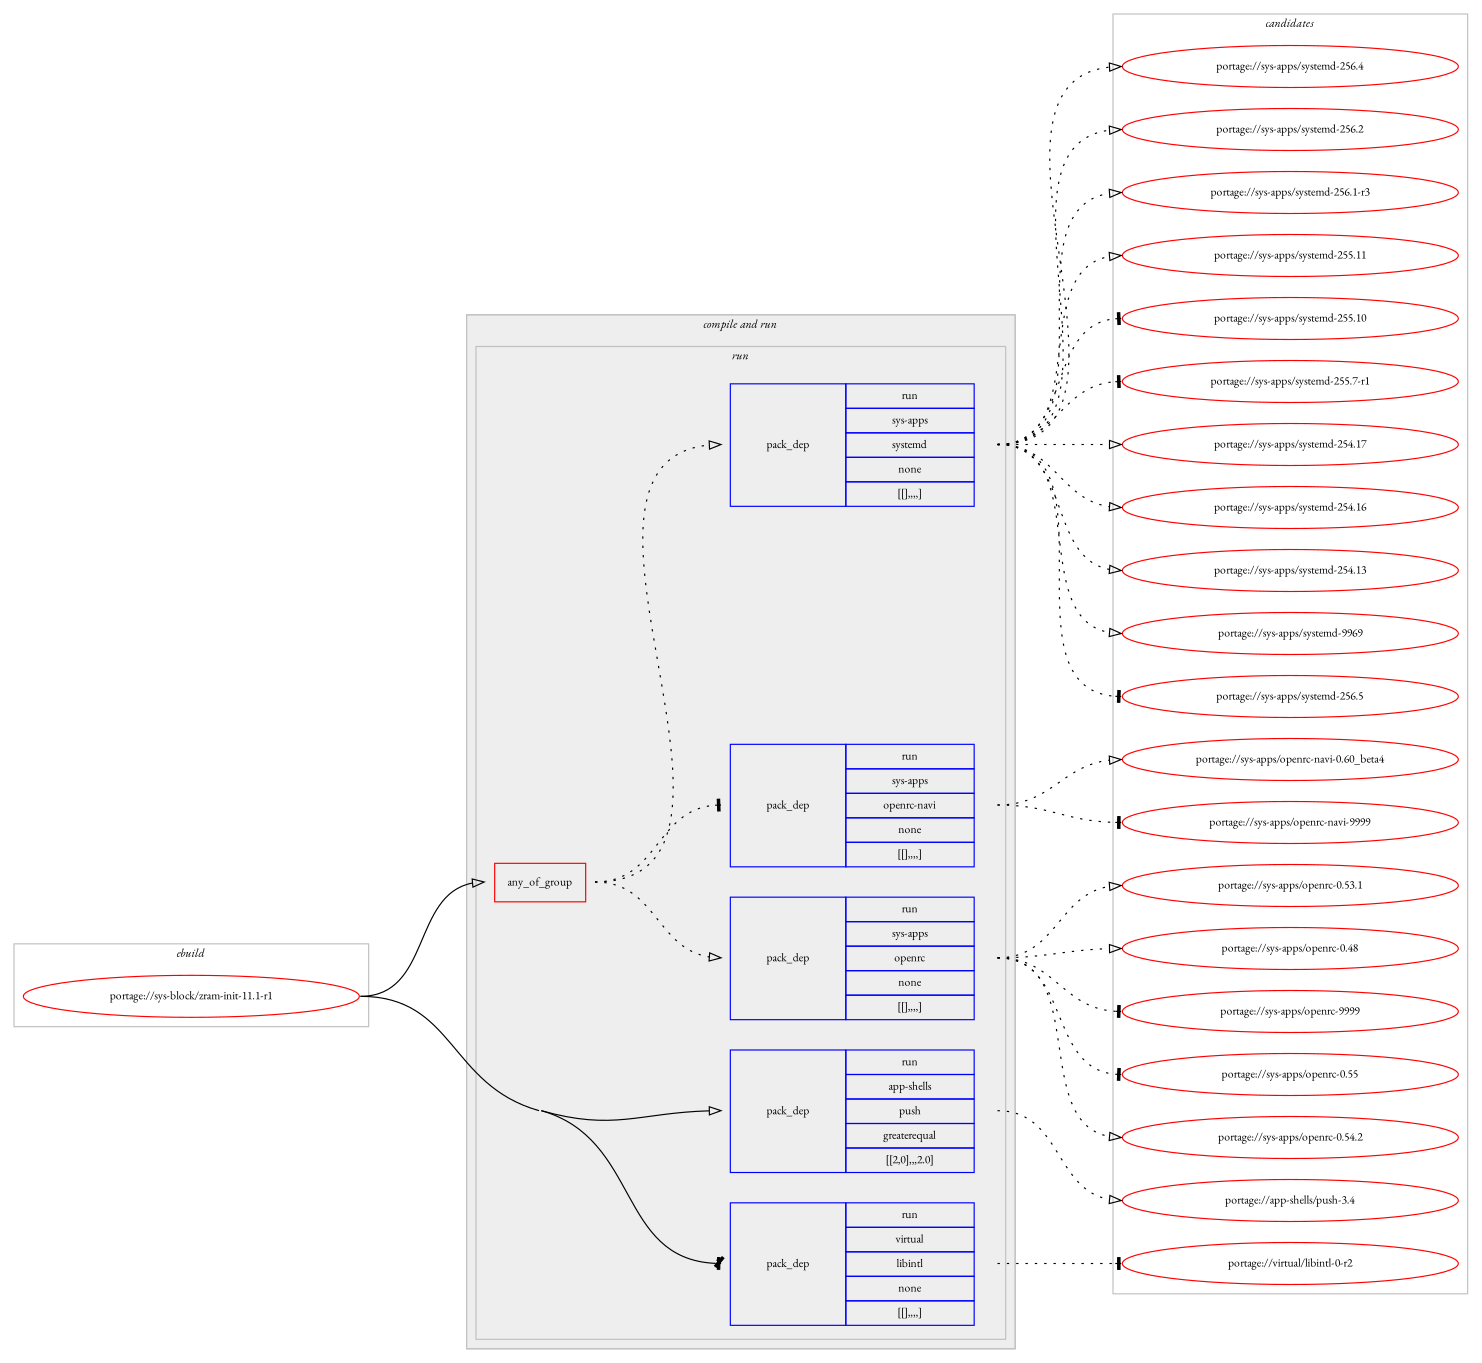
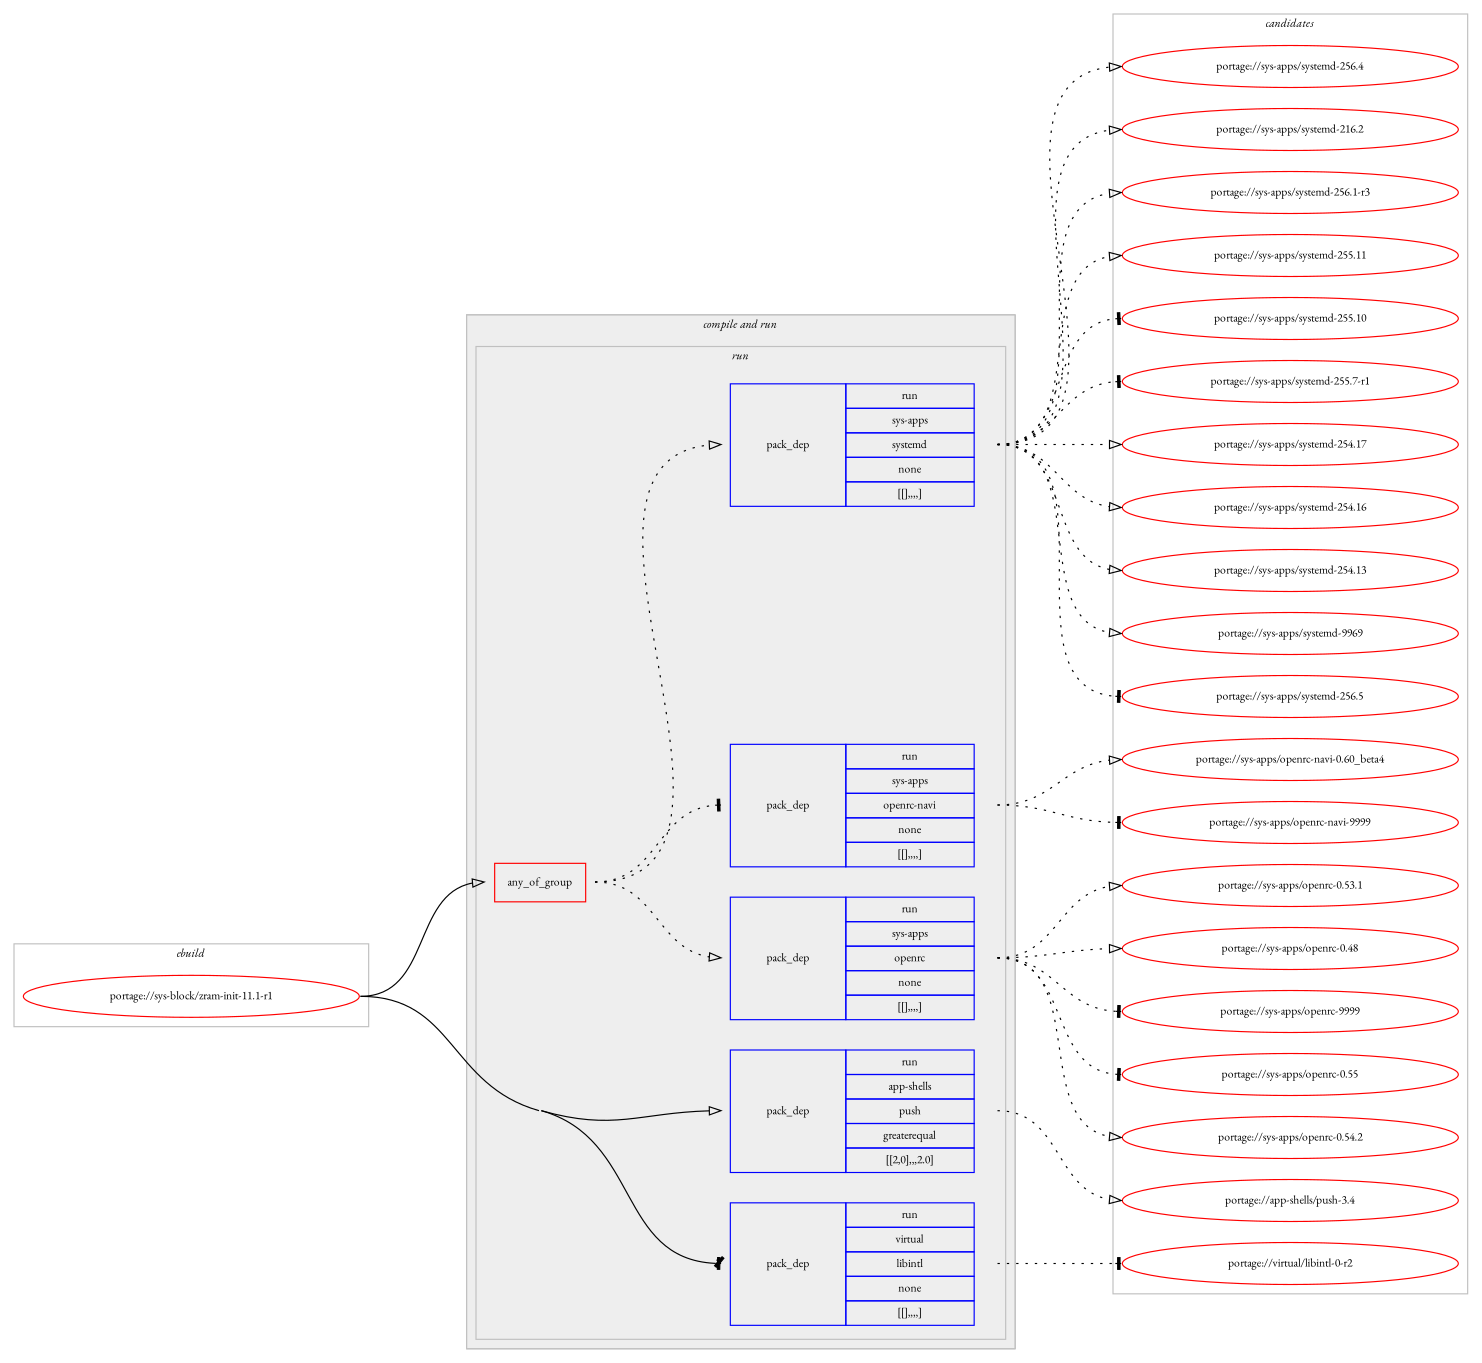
  digraph {
    compound=true
    concentrate=true
    fontname="EB Garamond"
    fontsize=10
    newrank=true
    rankdir=LR
    ranksep=1.5
    node [color=red fontname="EB Garamond" fontsize=10]
    edge [arrowhead=onormal fontname="EB Garamond" headport=w style=dotted tailport=e weight=100]
    n1 [label="portage://sys-block/zram-init-11.1-r1" width=4]
    n2 [color=blue label=<<TABLE BORDER="0" CELLBORDER="1" CELLSPACING="0" CELLPADDING="4" WIDTH="220"><TR><TD ROWSPAN="6" CELLPADDING="30">pack_dep</TD></TR><TR><TD WIDTH="110">run</TD></TR><TR><TD>sys-apps</TD></TR><TR><TD>openrc</TD></TR><TR><TD>none</TD></TR><TR><TD>[[],,,,]</TD></TR></TABLE>> shape=none]
    n3 [color=blue label=<<TABLE BORDER="0" CELLBORDER="1" CELLSPACING="0" CELLPADDING="4" WIDTH="220"><TR><TD ROWSPAN="6" CELLPADDING="30">pack_dep</TD></TR><TR><TD WIDTH="110">run</TD></TR><TR><TD>sys-apps</TD></TR><TR><TD>openrc-navi</TD></TR><TR><TD>none</TD></TR><TR><TD>[[],,,,]</TD></TR></TABLE>> shape=none]
    n4 [color=blue label=<<TABLE BORDER="0" CELLBORDER="1" CELLSPACING="0" CELLPADDING="4" WIDTH="220"><TR><TD ROWSPAN="6" CELLPADDING="30">pack_dep</TD></TR><TR><TD WIDTH="110">run</TD></TR><TR><TD>sys-apps</TD></TR><TR><TD>systemd</TD></TR><TR><TD>none</TD></TR><TR><TD>[[],,,,]</TD></TR></TABLE>> shape=none]
    n5 [label=<<TABLE BORDER="0" CELLBORDER="1" CELLSPACING="0" CELLPADDING="4"><TR><TD CELLPADDING="10">any_of_group</TD></TR></TABLE>> shape=none]
    n6 [color=blue label=<<TABLE BORDER="0" CELLBORDER="1" CELLSPACING="0" CELLPADDING="4" WIDTH="220"><TR><TD ROWSPAN="6" CELLPADDING="30">pack_dep</TD></TR><TR><TD WIDTH="110">run</TD></TR><TR><TD>app-shells</TD></TR><TR><TD>push</TD></TR><TR><TD>greaterequal</TD></TR><TR><TD>[[2,0],,,2.0]</TD></TR></TABLE>> shape=none]
    n7 [color=blue label=<<TABLE BORDER="0" CELLBORDER="1" CELLSPACING="0" CELLPADDING="4" WIDTH="220"><TR><TD ROWSPAN="6" CELLPADDING="30">pack_dep</TD></TR><TR><TD WIDTH="110">run</TD></TR><TR><TD>virtual</TD></TR><TR><TD>libintl</TD></TR><TR><TD>none</TD></TR><TR><TD>[[],,,,]</TD></TR></TABLE>> shape=none]
    n8 [label="portage://sys-apps/openrc-9999" width=4]
    n9 [label="portage://sys-apps/openrc-0.55" width=4]
    n10 [label="portage://sys-apps/openrc-0.54.2" width=4]
    n11 [label="portage://sys-apps/openrc-0.53.1" width=4]
    n12 [label="portage://sys-apps/openrc-0.48" width=4]
    n13 [label="portage://sys-apps/openrc-navi-9999" width=4]
    n14 [label="portage://sys-apps/openrc-navi-0.60_beta4" width=4]
    n15 [label="portage://sys-apps/systemd-9969" width=4]
    n16 [label="portage://sys-apps/systemd-256.5" width=4]
    n17 [label="portage://sys-apps/systemd-256.4" width=4]
-   n18 [label="portage://sys-apps/systemd-256.2" width=4]
+   n18 [label="portage://sys-apps/systemd-216.2" width=4]
    n19 [label="portage://sys-apps/systemd-256.1-r3" width=4]
    n20 [label="portage://sys-apps/systemd-255.11" width=4]
    n21 [label="portage://sys-apps/systemd-255.10" width=4]
    n22 [label="portage://sys-apps/systemd-255.7-r1" width=4]
    n23 [label="portage://sys-apps/systemd-254.17" width=4]
    n24 [label="portage://sys-apps/systemd-254.16" width=4]
    n25 [label="portage://sys-apps/systemd-254.13" width=4]
    n26 [label="portage://app-shells/push-3.4" width=4]
    n27 [label="portage://virtual/libintl-0-r2" width=4]
    subgraph cluster_1 {
      color=gray
      label=<<i>ebuild</i>>
      n1
    }
    subgraph cluster_2 {
      color=gray
      label=<<i>dependencies</i>>
      subgraph cluster_3 {
        color=gray
        fillcolor="#eeeeee"
        label=<<i>compile</i>>
        style=filled
      }
      subgraph cluster_4 {
        color=gray
        fillcolor="#eeeeee"
        label=<<i>compile and run</i>>
        style=filled
      }
      subgraph cluster_5 {
        color=gray
        fillcolor="#eeeeee"
        label=<<i>run</i>>
        style=filled
        subgraph sub_6 {
          color=gray
          fillcolor="#eeeeee"
          label=<<i>run</i>>
          style=filled
          n5
          subgraph sub_7 {
            color=gray
            fillcolor="#eeeeee"
            label=<<i>run</i>>
            style=filled
            n2
          }
          subgraph sub_8 {
            color=gray
            fillcolor="#eeeeee"
            label=<<i>run</i>>
            style=filled
            n3
          }
          subgraph sub_9 {
            color=gray
            fillcolor="#eeeeee"
            label=<<i>run</i>>
            style=filled
            n4
          }
        }
        subgraph sub_10 {
          color=gray
          fillcolor="#eeeeee"
          label=<<i>run</i>>
          style=filled
          n6
        }
        subgraph sub_11 {
          color=gray
          fillcolor="#eeeeee"
          label=<<i>run</i>>
          style=filled
          n7
        }
      }
    }
    subgraph cluster_12 {
      color=gray
      label=<<i>candidates</i>>
      rank=same
      subgraph sub_13 {
        color=black
        label=<<i>candidates</i>>
        nodesep=1
        rank=same
        n8
        n9
        n10
        n11
        n12
      }
      subgraph sub_14 {
        color=black
        label=<<i>candidates</i>>
        nodesep=1
        rank=same
        n13
        n14
      }
      subgraph sub_15 {
        color=black
        label=<<i>candidates</i>>
        nodesep=1
        rank=same
        n15
        n16
        n17
        n18
        n19
        n20
        n21
        n22
        n23
        n24
        n25
      }
      subgraph sub_16 {
        color=black
        label=<<i>candidates</i>>
        nodesep=1
        rank=same
        n26
      }
      subgraph sub_17 {
        color=black
        label=<<i>candidates</i>>
        nodesep=1
        rank=same
        n27
      }
    }
    n1 -> n5 [style=solid weight=20]
    n1 -> n6 [style=solid weight=20]
    n1 -> n7 [arrowhead=tee style=solid weight=20]
    n2 -> n8 [arrowhead=tee]
    n2 -> n9 [arrowhead=tee]
    n2 -> n10
    n2 -> n11
    n2 -> n12
    n3 -> n13 [arrowhead=tee]
    n3 -> n14
    n4 -> n15
    n4 -> n16 [arrowhead=tee]
    n4 -> n17
    n4 -> n18
    n4 -> n19
    n4 -> n20
    n4 -> n21 [arrowhead=tee]
    n4 -> n22 [arrowhead=tee]
    n4 -> n23
    n4 -> n24
    n4 -> n25
    n5 -> n2 [weight=20]
    n5 -> n3 [arrowhead=tee weight=20]
    n5 -> n4 [weight=20]
    n6 -> n26
    n7 -> n27 [arrowhead=tee]
  }
